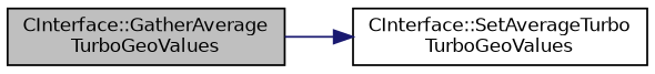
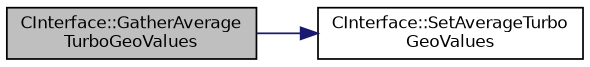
  digraph {
    rankdir=LR
    node [color=black fontname=Helvetica fontsize=10 shape=record style=filled]
    n1 [fillcolor=grey75 fontcolor=black height=0.2 label="CInterface::GatherAverage\lTurboGeoValues" width=0.4]
-   n2 [fillcolor=white height=0.2 label="CInterface::SetAverageTurbo\lTurboGeoValues" width=0.4]
+   n2 [fillcolor=white height=0.2 label="CInterface::SetAverageTurbo\lGeoValues" width=0.4]
    n1 -> n2 [color=midnightblue fontname=Helvetica fontsize=10 labelfontname=Helvetica labelfontsize=10 style=solid]
  }
